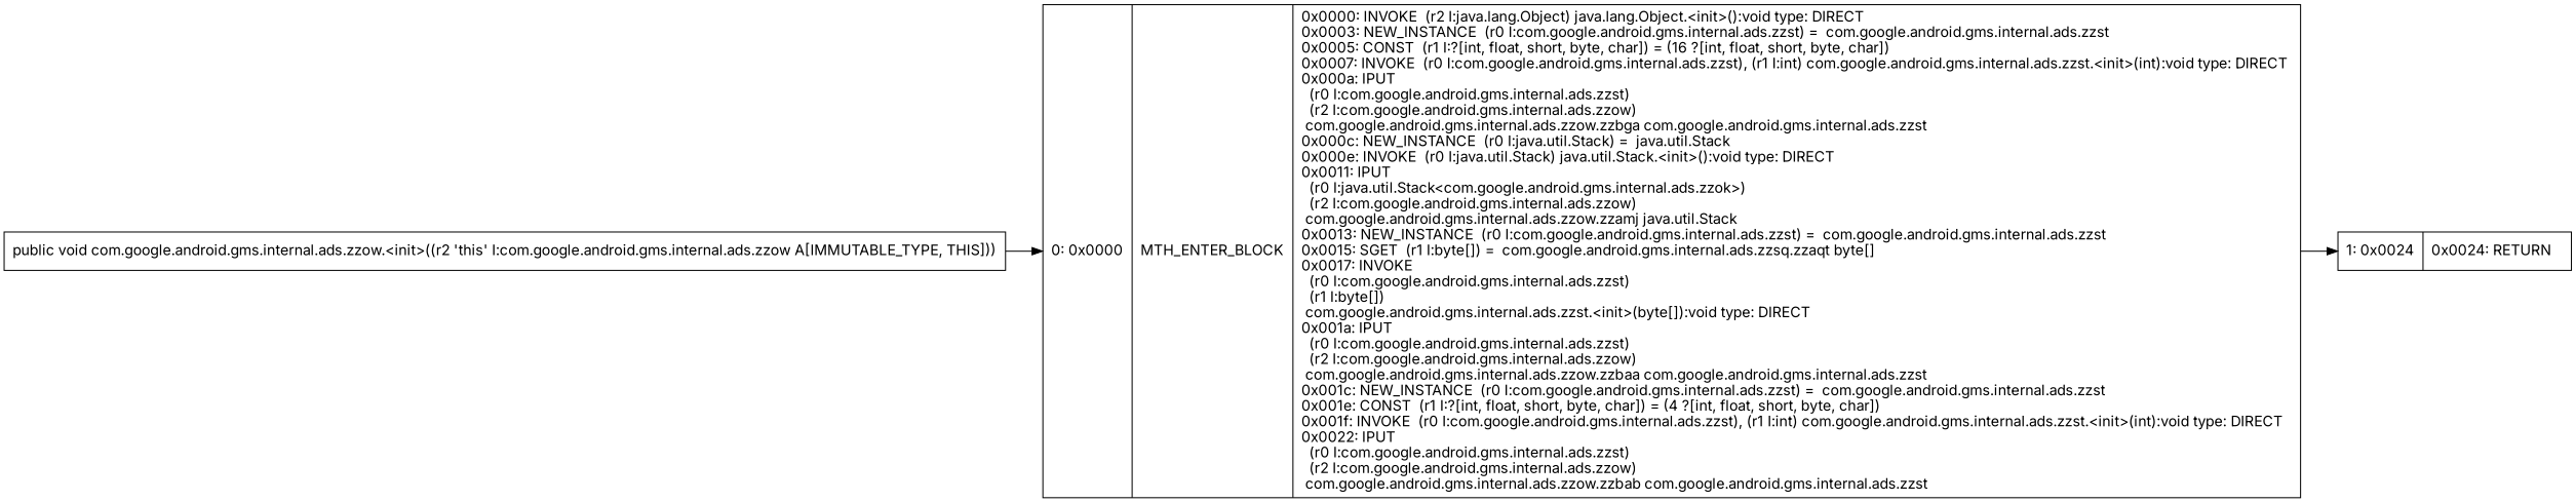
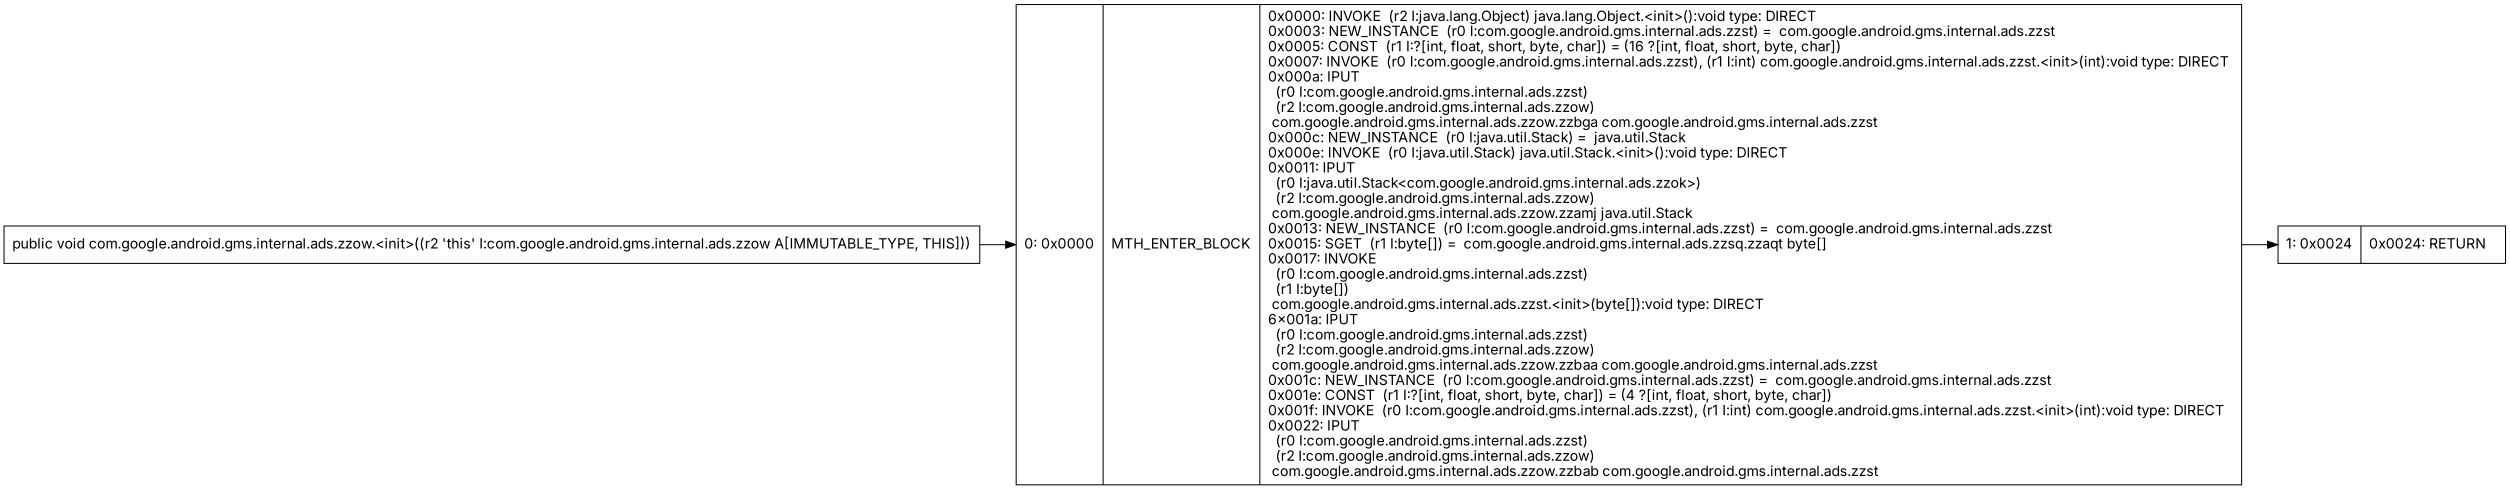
  digraph {
    rankdir=LR
    fontname=Inter
    node [shape=record fontname=Inter]
    edge [fontname=Inter]
-   n1 [label="{0\:\ 0x0000|MTH_ENTER_BLOCK\l|0x0000: INVOKE  (r2 I:java.lang.Object) java.lang.Object.\<init\>():void type: DIRECT \l0x0003: NEW_INSTANCE  (r0 I:com.google.android.gms.internal.ads.zzst) =  com.google.android.gms.internal.ads.zzst \l0x0005: CONST  (r1 I:?[int, float, short, byte, char]) = (16 ?[int, float, short, byte, char]) \l0x0007: INVOKE  (r0 I:com.google.android.gms.internal.ads.zzst), (r1 I:int) com.google.android.gms.internal.ads.zzst.\<init\>(int):void type: DIRECT \l0x000a: IPUT  \l  (r0 I:com.google.android.gms.internal.ads.zzst)\l  (r2 I:com.google.android.gms.internal.ads.zzow)\l com.google.android.gms.internal.ads.zzow.zzbga com.google.android.gms.internal.ads.zzst \l0x000c: NEW_INSTANCE  (r0 I:java.util.Stack) =  java.util.Stack \l0x000e: INVOKE  (r0 I:java.util.Stack) java.util.Stack.\<init\>():void type: DIRECT \l0x0011: IPUT  \l  (r0 I:java.util.Stack\<com.google.android.gms.internal.ads.zzok\>)\l  (r2 I:com.google.android.gms.internal.ads.zzow)\l com.google.android.gms.internal.ads.zzow.zzamj java.util.Stack \l0x0013: NEW_INSTANCE  (r0 I:com.google.android.gms.internal.ads.zzst) =  com.google.android.gms.internal.ads.zzst \l0x0015: SGET  (r1 I:byte[]) =  com.google.android.gms.internal.ads.zzsq.zzaqt byte[] \l0x0017: INVOKE  \l  (r0 I:com.google.android.gms.internal.ads.zzst)\l  (r1 I:byte[])\l com.google.android.gms.internal.ads.zzst.\<init\>(byte[]):void type: DIRECT \l0x001a: IPUT  \l  (r0 I:com.google.android.gms.internal.ads.zzst)\l  (r2 I:com.google.android.gms.internal.ads.zzow)\l com.google.android.gms.internal.ads.zzow.zzbaa com.google.android.gms.internal.ads.zzst \l0x001c: NEW_INSTANCE  (r0 I:com.google.android.gms.internal.ads.zzst) =  com.google.android.gms.internal.ads.zzst \l0x001e: CONST  (r1 I:?[int, float, short, byte, char]) = (4 ?[int, float, short, byte, char]) \l0x001f: INVOKE  (r0 I:com.google.android.gms.internal.ads.zzst), (r1 I:int) com.google.android.gms.internal.ads.zzst.\<init\>(int):void type: DIRECT \l0x0022: IPUT  \l  (r0 I:com.google.android.gms.internal.ads.zzst)\l  (r2 I:com.google.android.gms.internal.ads.zzow)\l com.google.android.gms.internal.ads.zzow.zzbab com.google.android.gms.internal.ads.zzst \l}"]
+   n1 [label="{0\:\ 0x0000|MTH_ENTER_BLOCK\l|0x0000: INVOKE  (r2 I:java.lang.Object) java.lang.Object.\<init\>():void type: DIRECT \l0x0003: NEW_INSTANCE  (r0 I:com.google.android.gms.internal.ads.zzst) =  com.google.android.gms.internal.ads.zzst \l0x0005: CONST  (r1 I:?[int, float, short, byte, char]) = (16 ?[int, float, short, byte, char]) \l0x0007: INVOKE  (r0 I:com.google.android.gms.internal.ads.zzst), (r1 I:int) com.google.android.gms.internal.ads.zzst.\<init\>(int):void type: DIRECT \l0x000a: IPUT  \l  (r0 I:com.google.android.gms.internal.ads.zzst)\l  (r2 I:com.google.android.gms.internal.ads.zzow)\l com.google.android.gms.internal.ads.zzow.zzbga com.google.android.gms.internal.ads.zzst \l0x000c: NEW_INSTANCE  (r0 I:java.util.Stack) =  java.util.Stack \l0x000e: INVOKE  (r0 I:java.util.Stack) java.util.Stack.\<init\>():void type: DIRECT \l0x0011: IPUT  \l  (r0 I:java.util.Stack\<com.google.android.gms.internal.ads.zzok\>)\l  (r2 I:com.google.android.gms.internal.ads.zzow)\l com.google.android.gms.internal.ads.zzow.zzamj java.util.Stack \l0x0013: NEW_INSTANCE  (r0 I:com.google.android.gms.internal.ads.zzst) =  com.google.android.gms.internal.ads.zzst \l0x0015: SGET  (r1 I:byte[]) =  com.google.android.gms.internal.ads.zzsq.zzaqt byte[] \l0x0017: INVOKE  \l  (r0 I:com.google.android.gms.internal.ads.zzst)\l  (r1 I:byte[])\l com.google.android.gms.internal.ads.zzst.\<init\>(byte[]):void type: DIRECT \l6x001a: IPUT  \l  (r0 I:com.google.android.gms.internal.ads.zzst)\l  (r2 I:com.google.android.gms.internal.ads.zzow)\l com.google.android.gms.internal.ads.zzow.zzbaa com.google.android.gms.internal.ads.zzst \l0x001c: NEW_INSTANCE  (r0 I:com.google.android.gms.internal.ads.zzst) =  com.google.android.gms.internal.ads.zzst \l0x001e: CONST  (r1 I:?[int, float, short, byte, char]) = (4 ?[int, float, short, byte, char]) \l0x001f: INVOKE  (r0 I:com.google.android.gms.internal.ads.zzst), (r1 I:int) com.google.android.gms.internal.ads.zzst.\<init\>(int):void type: DIRECT \l0x0022: IPUT  \l  (r0 I:com.google.android.gms.internal.ads.zzst)\l  (r2 I:com.google.android.gms.internal.ads.zzow)\l com.google.android.gms.internal.ads.zzow.zzbab com.google.android.gms.internal.ads.zzst \l}"]
    n2 [label="{1\:\ 0x0024|0x0024: RETURN   \l}"]
    n3 [label="{public void com.google.android.gms.internal.ads.zzow.\<init\>((r2 'this' I:com.google.android.gms.internal.ads.zzow A[IMMUTABLE_TYPE, THIS])) }"]
    n1 -> n2
    n3 -> n1
  }
